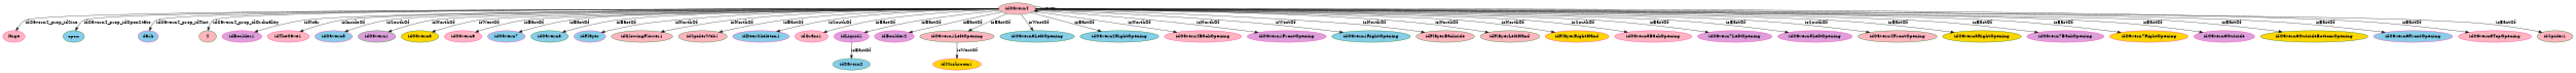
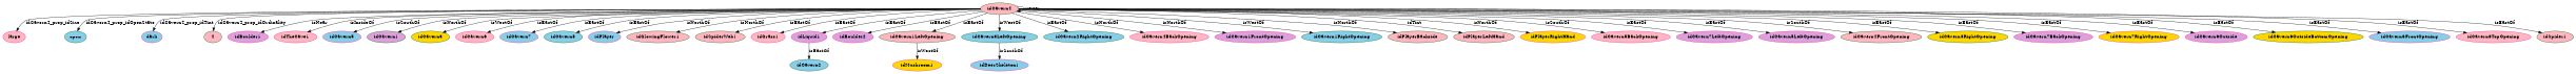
  digraph {
    node [color=deeppink fillcolor=lightpink node_type=entity_node style=filled]
    edge [edge_type=relationship]
    idCavern4 [color=darkgreen]
    large [node_type=property_node]
    open [color=darkgreen fillcolor=skyblue node_type=property_node]
    dark [fillcolor=skyblue node_type=property_node]
    4 [color=darkgreen node_type=property_node]
    idBoulder1 [fillcolor=plum]
    idTheCave1
    idCavern5 [fillcolor=skyblue]
    idCavern1 [color=darkgreen fillcolor=plum]
    idCavern3 [color=darkgreen fillcolor=gold]
    idCavern6
    idCavern7 [fillcolor=skyblue]
    idCavern8 [color=darkgreen fillcolor=skyblue]
    idPlayer [fillcolor=skyblue]
    idGlowingFlower1 [color=darkgreen]
    idSpiderWeb1 [color=darkgreen]
    idDeerSkeleton1 [fillcolor=skyblue]
    idGrass1
    idLiquid1 [fillcolor=plum]
    idBoulder2 [fillcolor=plum]
    idCavern1LeftOpening [color=darkgreen]
    idCavern3LeftOpening [color=darkgreen fillcolor=skyblue]
    idCavern2RightOpening [color=darkgreen fillcolor=skyblue]
    idCavern4BackOpening
    idCavern1FrontOpening [fillcolor=plum]
    idCavern1RightOpening [color=darkgreen fillcolor=skyblue]
    idPlayerBackside [color=darkgreen]
    idPlayerLeftHand [color=darkgreen]
    idPlayerRightHand [fillcolor=gold]
    idCavern5BackOpening
    idCavern7LeftOpening [fillcolor=plum]
    idCavern5LeftOpening [fillcolor=plum]
    idCavern4FrontOpening [color=darkgreen]
    idCavern8RightOpening [color=darkgreen fillcolor=gold]
    idCavern7BackOpening [fillcolor=plum]
    idCavern7RightOpening [fillcolor=gold]
    idCavern6Outside [fillcolor=plum]
    idCavern6OutsideBottomOpening [color=darkgreen fillcolor=gold]
    idCavern6FrontOpening [fillcolor=skyblue]
    idCavern6TopOpening
    idSpider1 [color=darkgreen]
    idCavern2 [color=darkgreen fillcolor=skyblue]
    idMushroom1 [fillcolor=gold]
    idCavern4 -> idCavern4 [label=isNear]
    idCavern4 -> large [edge_type=property label=idCavern4_prop_idSize]
    idCavern4 -> open [edge_type=property label=idCavern4_prop_idOpenState]
    idCavern4 -> dark [edge_type=property label=idCavern4_prop_idTint]
    idCavern4 -> 4 [edge_type=property label=idCavern4_prop_idOrdinality]
    idCavern4 -> idBoulder1 [label=isNear]
    idCavern4 -> idTheCave1 [label=isInsideOf]
    idCavern4 -> idCavern5 [label=isSouthOf]
    idCavern4 -> idCavern1 [label=isNorthOf]
    idCavern4 -> idCavern3 [label=isWestOf]
    idCavern4 -> idCavern6 [label=isEastOf]
    idCavern4 -> idCavern7 [label=isEastOf]
    idCavern4 -> idCavern8 [label=isEastOf]
    idCavern4 -> idPlayer [label=isNorthOf]
    idCavern4 -> idGlowingFlower1 [label=isNorthOf]
    idCavern4 -> idSpiderWeb1 [label=isEastOf]
-   idCavern4 -> idDeerSkeleton1 [label=isSouthOf]
+   idCavern3LeftOpening -> idDeerSkeleton1 [label=isSouthOf]
    idCavern4 -> idGrass1 [label=isEastOf]
    idCavern4 -> idLiquid1 [label=isEastOf]
    idCavern4 -> idBoulder2 [label=isEastOf]
    idCavern4 -> idCavern1LeftOpening [label=isEastOf]
    idCavern4 -> idCavern3LeftOpening [label=isWestOf]
    idCavern4 -> idCavern2RightOpening [label=isEastOf]
    idCavern4 -> idCavern4BackOpening [label=isNorthOf]
    idCavern4 -> idCavern1FrontOpening [label=isNorthOf]
    idCavern4 -> idCavern1RightOpening [label=isWestOf]
    idCavern4 -> idPlayerBackside [label=isNorthOf]
-   idCavern4 -> idPlayerLeftHand [label=isNorthOf]
+   idCavern4 -> idPlayerLeftHand [label=idTint]
    idCavern4 -> idPlayerRightHand [label=isNorthOf]
    idCavern4 -> idCavern5BackOpening [label=isSouthOf]
    idCavern4 -> idCavern7LeftOpening [label=isEastOf]
    idCavern4 -> idCavern5LeftOpening [label=isEastOf]
    idCavern4 -> idCavern4FrontOpening [label=isSouthOf]
    idCavern4 -> idCavern8RightOpening [label=isEastOf]
    idCavern4 -> idCavern7BackOpening [label=isEastOf]
    idCavern4 -> idCavern7RightOpening [label=isEastOf]
    idCavern4 -> idCavern6Outside [label=isEastOf]
    idCavern4 -> idCavern6OutsideBottomOpening [label=isEastOf]
    idCavern4 -> idCavern6FrontOpening [label=isEastOf]
    idCavern4 -> idCavern6TopOpening [label=isEastOf]
    idCavern4 -> idSpider1 [label=isEastOf]
    idLiquid1 -> idCavern2 [label=isEastOf]
    idCavern1LeftOpening -> idMushroom1 [label=isWestOf]
  }
